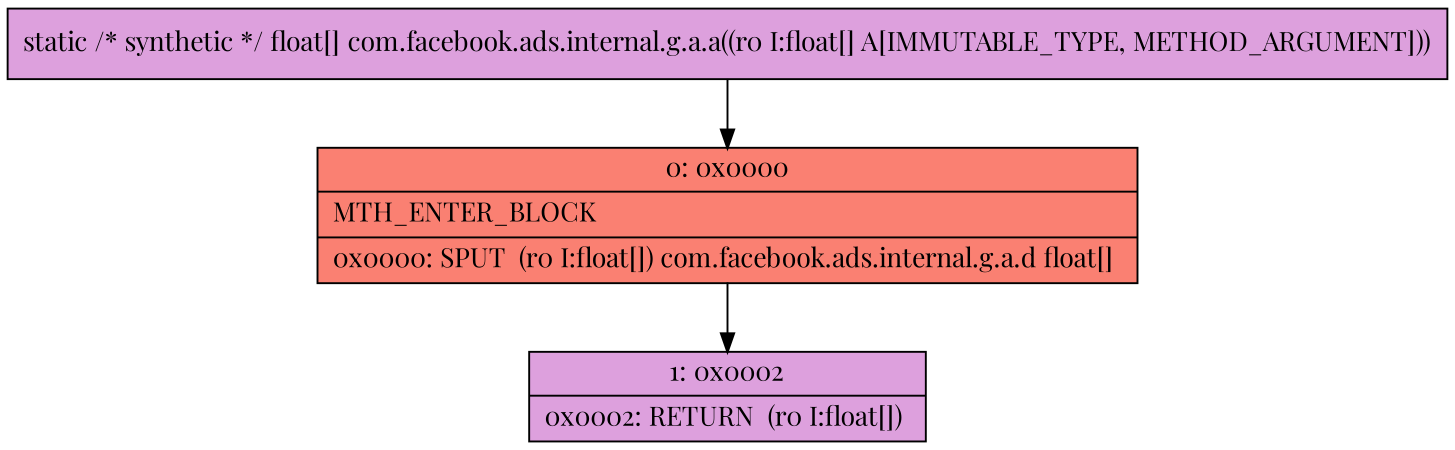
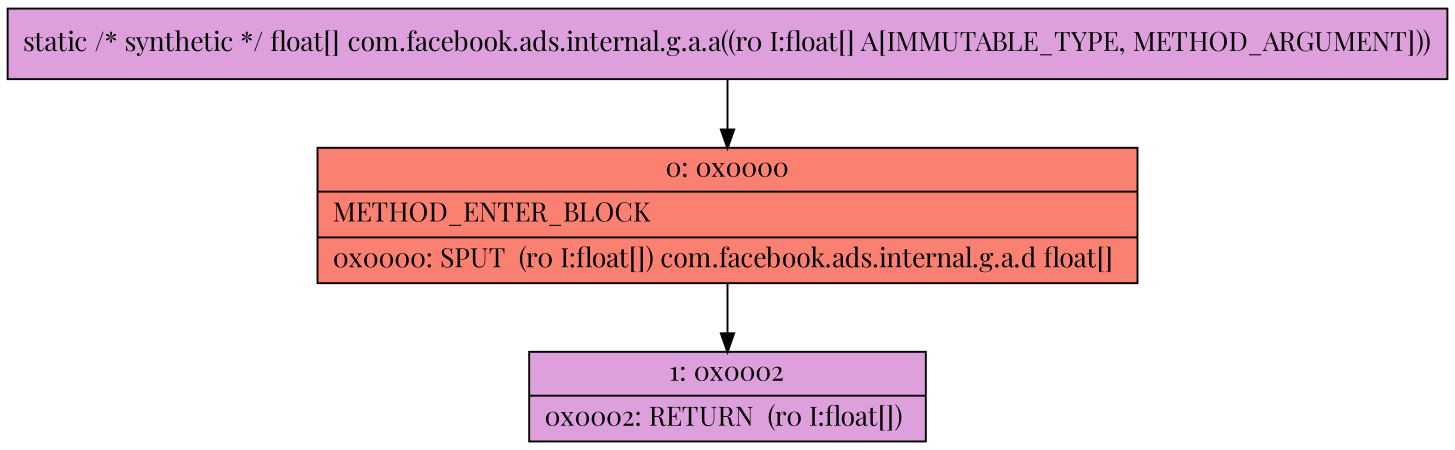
  digraph {
    fontname="Playfair Display"
    node [shape=record style=filled fillcolor=plum fontname="Playfair Display"]
    edge [fontname="Playfair Display"]
-   n1 [label="{0\:\ 0x0000|MTH_ENTER_BLOCK\l|0x0000: SPUT  (r0 I:float[]) com.facebook.ads.internal.g.a.d float[] \l}" fillcolor=salmon]
+   n1 [label="{0\:\ 0x0000|METHOD_ENTER_BLOCK\l|0x0000: SPUT  (r0 I:float[]) com.facebook.ads.internal.g.a.d float[] \l}" fillcolor=salmon]
    n2 [label="{1\:\ 0x0002|0x0002: RETURN  (r0 I:float[]) \l}"]
    n3 [label="{static \/* synthetic *\/ float[] com.facebook.ads.internal.g.a.a((r0 I:float[] A[IMMUTABLE_TYPE, METHOD_ARGUMENT])) }"]
    n1 -> n2
    n3 -> n1
  }
